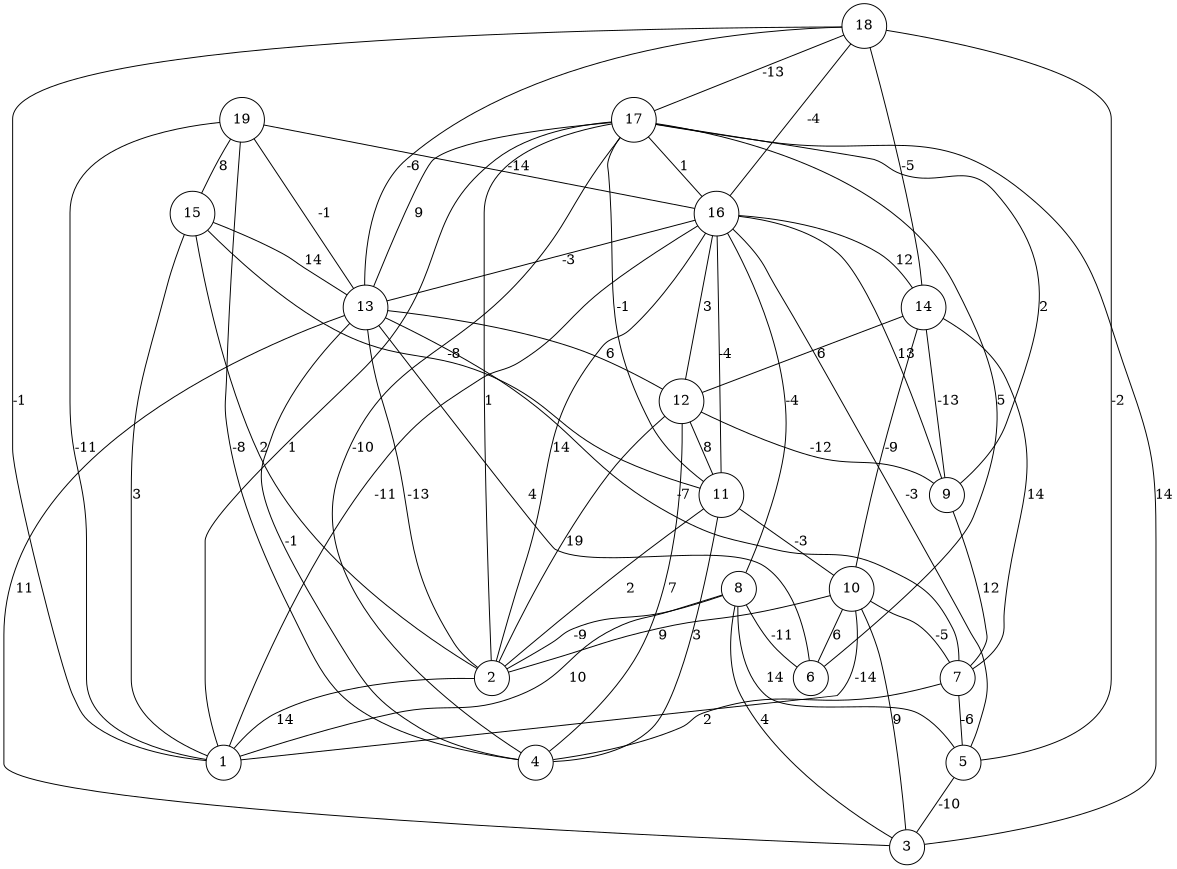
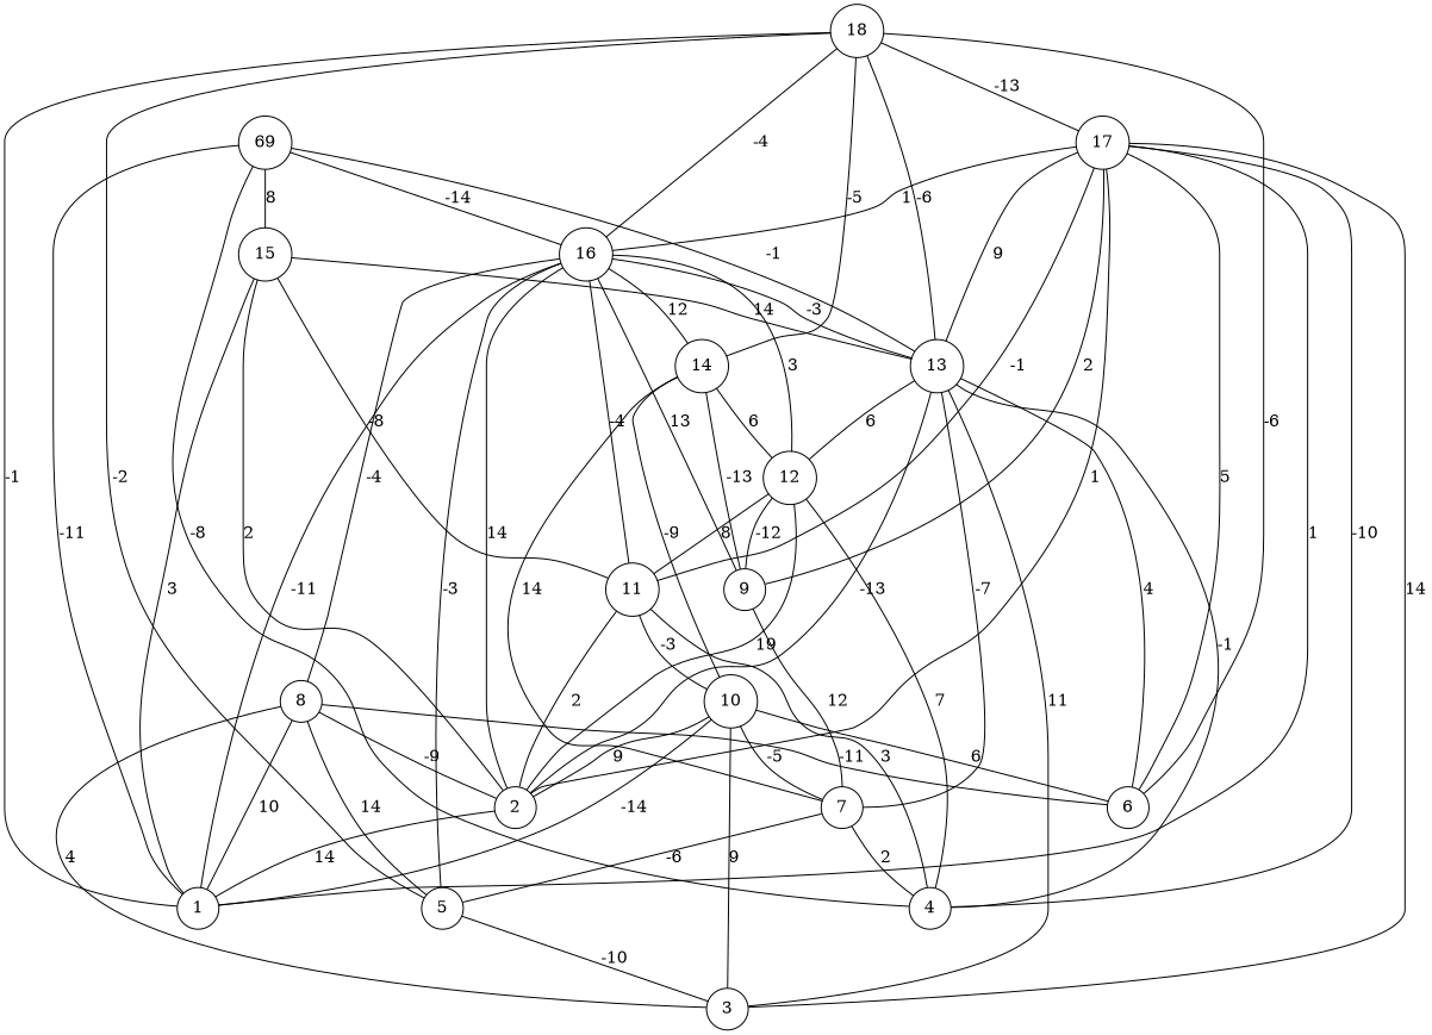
  graph {
    fontname="Helvetica,Arial,sans-serif"
    node [shape=circle]
-   19
+   19 [label=69]
    1
    4
    13
    15
    16
    6
    2
    3
    12
    7
    11
    5
    9
    14
    8
    10
    18
    17
    19 -- 1 [label=-11]
    19 -- 4 [label=-8]
    19 -- 13 [label=-1]
    19 -- 15 [label=8]
    19 -- 16 [label=-14]
    13 -- 4 [label=-1]
    13 -- 6 [label=4]
    13 -- 2 [label=-13]
    13 -- 3 [label=11]
    13 -- 12 [label=6]
    13 -- 7 [label=-7]
    15 -- 1 [label=3]
    15 -- 13 [label=14]
    15 -- 2 [label=2]
    15 -- 11 [label=-8]
    16 -- 1 [label=-11]
    16 -- 13 [label=-3]
    16 -- 2 [label=14]
    16 -- 12 [label=3]
    16 -- 11 [label=-4]
    16 -- 5 [label=-3]
    16 -- 9 [label=13]
    16 -- 14 [label=12]
    16 -- 8 [label=-4]
    2 -- 1 [label=14]
    12 -- 4 [label=7]
    12 -- 2 [label=19]
    12 -- 11 [label=8]
    12 -- 9 [label=-12]
    7 -- 4 [label=2]
    7 -- 5 [label=-6]
    11 -- 4 [label=3]
    11 -- 2 [label=2]
    11 -- 10 [label=-3]
    5 -- 3 [label=-10]
    9 -- 7 [label=12]
    14 -- 12 [label=6]
    14 -- 7 [label=14]
    14 -- 9 [label=-13]
    14 -- 10 [label=-9]
    8 -- 1 [label=10]
    8 -- 6 [label=-11]
    8 -- 2 [label=-9]
    8 -- 3 [label=4]
    8 -- 5 [label=14]
    10 -- 1 [label=-14]
    10 -- 6 [label=6]
    10 -- 2 [label=9]
    10 -- 3 [label=9]
    10 -- 7 [label=-5]
    18 -- 1 [label=-1]
    18 -- 13 [label=-6]
    18 -- 16 [label=-4]
+   18 -- 6 [label=-6]
    18 -- 5 [label=-2]
    18 -- 14 [label=-5]
    18 -- 17 [label=-13]
    17 -- 1 [label=1]
    17 -- 4 [label=-10]
    17 -- 13 [label=9]
    17 -- 16 [label=1]
    17 -- 6 [label=5]
    17 -- 2 [label=1]
    17 -- 3 [label=14]
    17 -- 11 [label=-1]
    17 -- 9 [label=2]
  }
